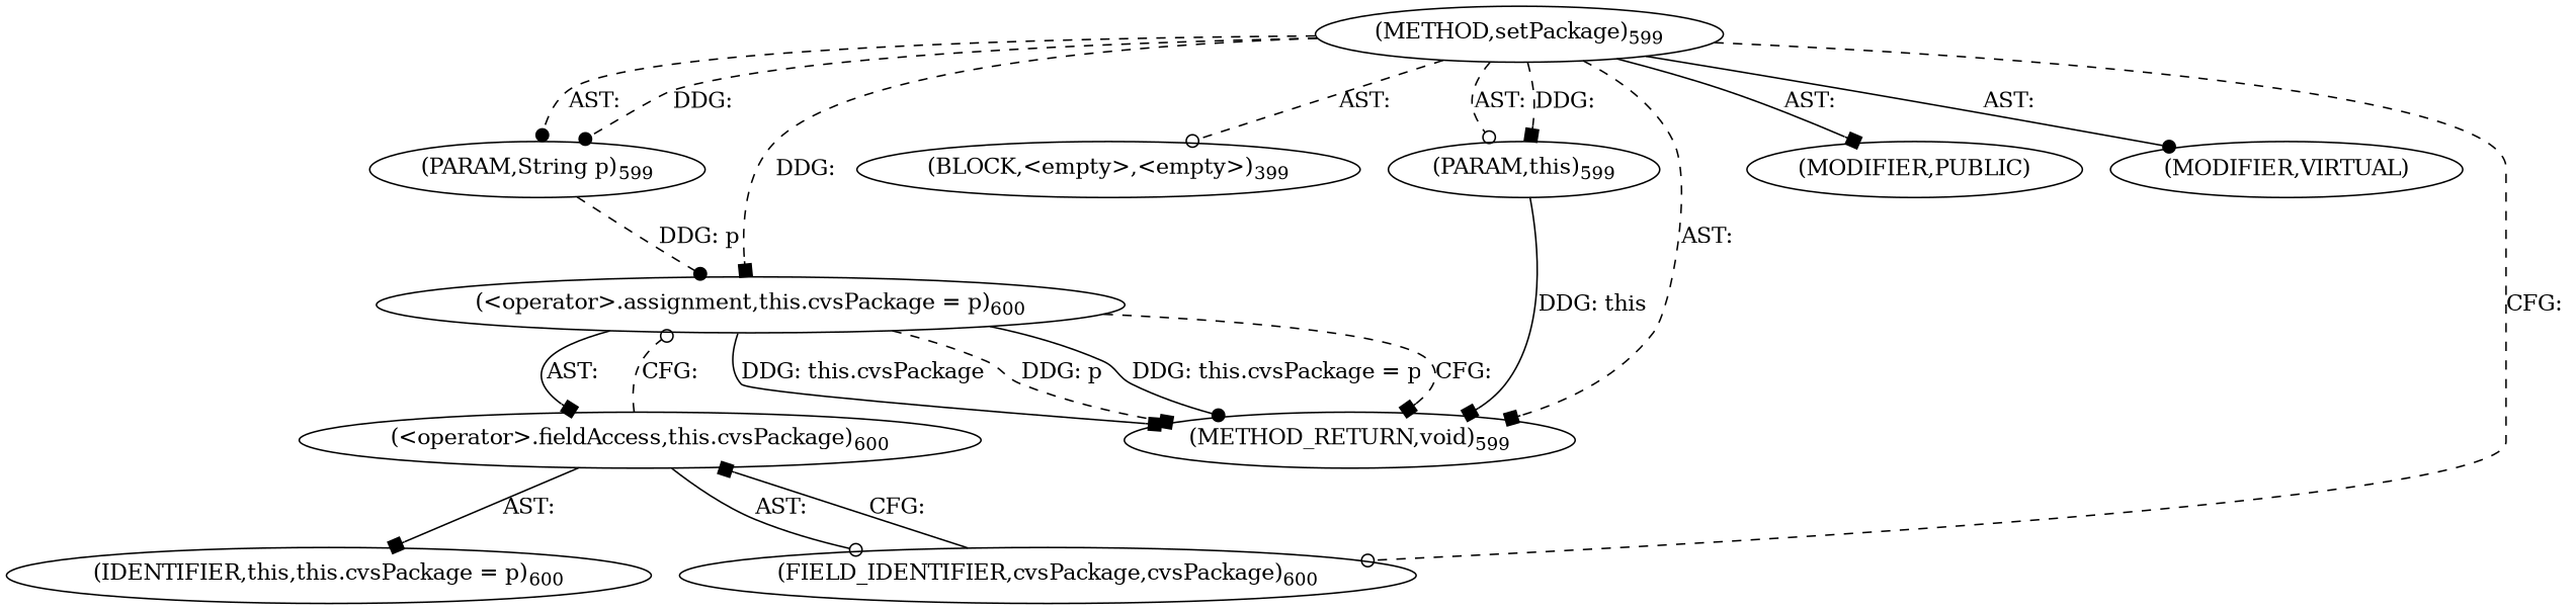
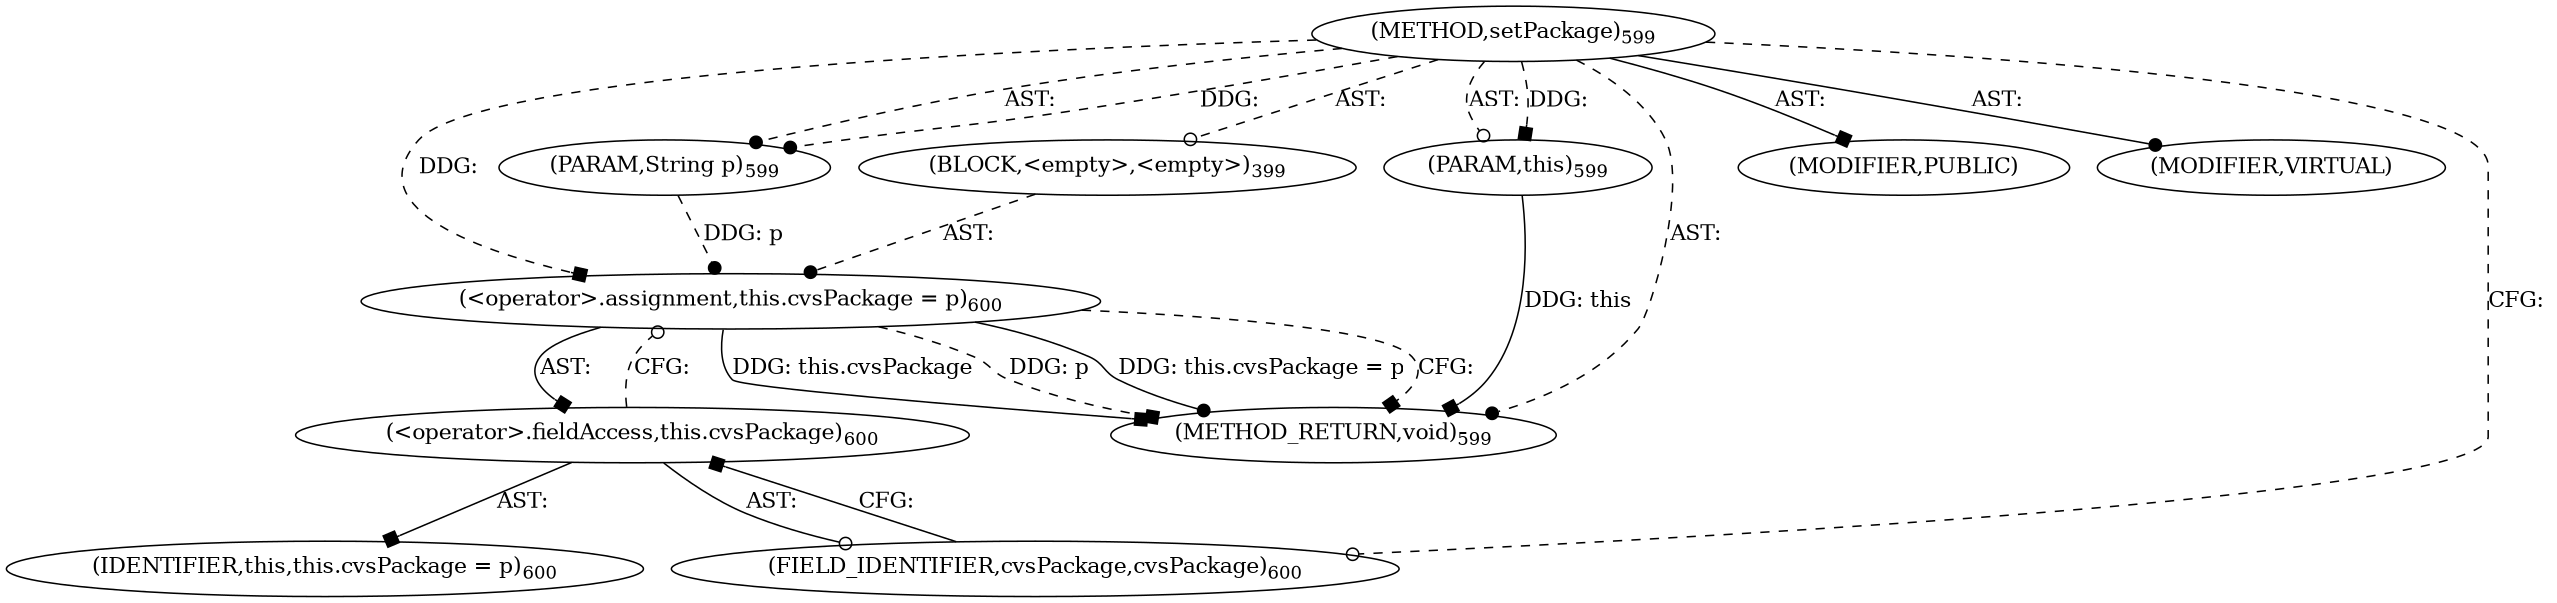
  digraph {
    edge [arrowhead=box style=dashed]
    n1 [label=<(METHOD,setPackage)<SUB>599</SUB>>]
    n2 [label=<(PARAM,this)<SUB>599</SUB>>]
    n3 [label=<(PARAM,String p)<SUB>599</SUB>>]
    n4 [label=<(BLOCK,&lt;empty&gt;,&lt;empty&gt;)<SUB>399</SUB>>]
    n5 [label=<(&lt;operator&gt;.assignment,this.cvsPackage = p)<SUB>600</SUB>>]
    n6 [label=<(FIELD_IDENTIFIER,cvsPackage,cvsPackage)<SUB>600</SUB>>]
    n7 [label=<(MODIFIER,PUBLIC)>]
    n8 [label=<(MODIFIER,VIRTUAL)>]
    n9 [label=<(METHOD_RETURN,void)<SUB>599</SUB>>]
    n10 [label=<(&lt;operator&gt;.fieldAccess,this.cvsPackage)<SUB>600</SUB>>]
    n11 [label=<(IDENTIFIER,this,this.cvsPackage = p)<SUB>600</SUB>>]
    n1 -> n2 [arrowhead=odot label="AST: "]
    n1 -> n2 [label="DDG: "]
    n1 -> n3 [arrowhead=dot label="AST: "]
    n1 -> n3 [arrowhead=dot label="DDG: "]
    n1 -> n4 [arrowhead=odot label="AST: "]
    n1 -> n5 [label="DDG: "]
    n1 -> n6 [arrowhead=odot label="CFG: "]
    n1 -> n7 [label="AST: " style=solid]
    n1 -> n8 [arrowhead=dot label="AST: " style=solid]
-   n1 -> n9 [label="AST: "]
+   n1 -> n9 [arrowhead=dot label="AST: "]
    n2 -> n9 [label="DDG: this" style=solid]
    n3 -> n5 [arrowhead=dot label="DDG: p"]
+   n4 -> n5 [arrowhead=dot label="AST: "]
    n5 -> n9 [label="CFG: "]
    n5 -> n9 [label="DDG: this.cvsPackage" style=solid]
    n5 -> n9 [label="DDG: p"]
    n5 -> n9 [arrowhead=dot label="DDG: this.cvsPackage = p" style=solid]
    n5 -> n10 [label="AST: " style=solid]
    n6 -> n10 [label="CFG: " style=solid]
    n10 -> n5 [arrowhead=odot label="CFG: "]
    n10 -> n6 [arrowhead=odot label="AST: " style=solid]
    n10 -> n11 [label="AST: " style=solid]
  }
